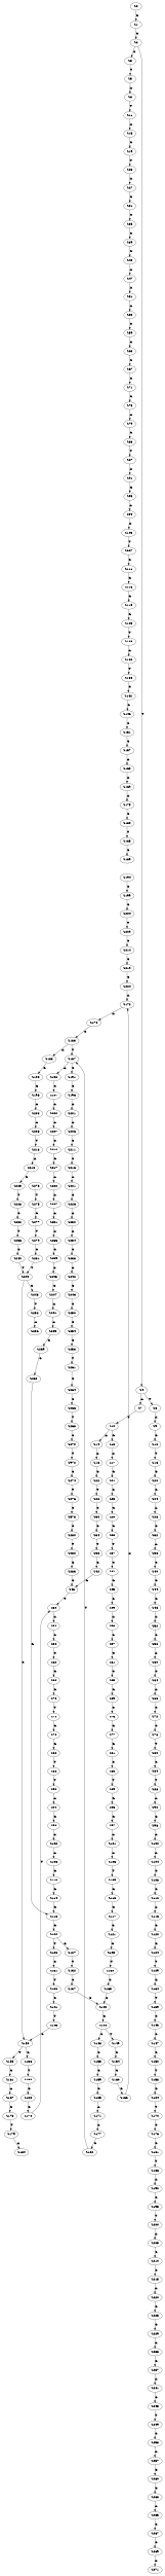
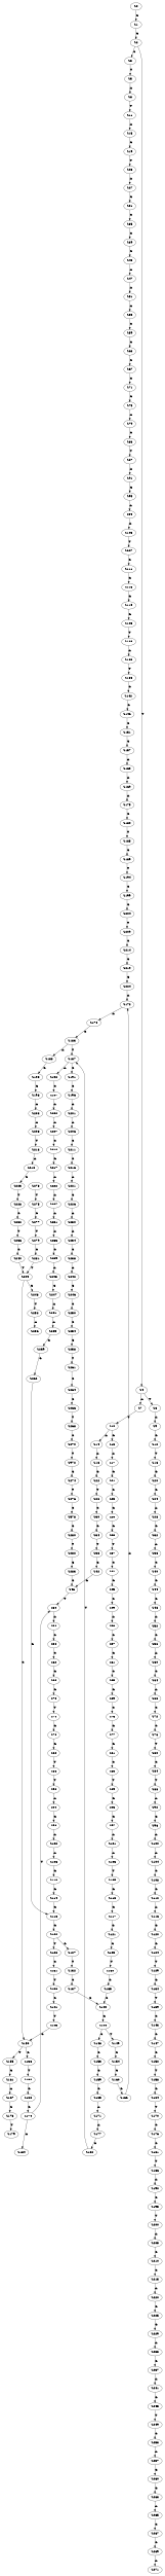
  strict digraph {
    S0
    S1
    S2
    S3
    S4
    S5
    S6
    S7
    S8
    S9
    S10
    S11
    S12
    S13
    S14
    S15
    S16
    S17
    S18
    S19
    S20
    S21
    S22
    S23
    S24
    S25
    S26
    S27
    S28
    S29
    S30
    S31
    S32
    S33
    S34
    S35
    S36
    S37
    S38
    S39
    S40
    S41
    S42
    S43
    S44
    S45
    S46
    S47
    S48
    S49
    S50
    S51
    S52
    S53
    S54
    S55
    S56
    S57
    S58
    S59
    S60
    S61
    S62
    S63
    S64
    S65
    S66
    S67
    S68
    S69
    S70
    S71
    S72
    S73
    S74
    S75
    S76
    S77
    S78
    S79
    S80
    S81
    S82
    S83
    S84
    S85
    S86
    S87
    S88
    S89
    S90
    S91
    S92
    S93
    S94
    S95
    S96
    S97
    S98
    S99
    S100
    S101
    S102
    S103
    S104
    S105
    S106
    n108 [label=S607]
    S108
    S109
    S110
    S111
    S112
    S113
    S114
    S115
    S116
    S117
    S118
    S119
    S120
    S121
    S122
    S123
    S124
    S125
    S126
    S127
    S128
    S129
    S130
    S131
    S132
    S133
    S134
    S135
    S136
    S137
    S138
    S139
    S140
    S141
    S142
    S143
    S144
    S145
    S146
    S147
    S148
    S149
    S150
    S151
    S152
    S153
    S154
    S155
    S156
    S157
    S158
    S159
    S160
    S161
    S162
    S163
    S164
    S165
    S166
    S167
    S168
    S169
    S170
    S171
    S172
    S173
    S174
    S175
    S176
    S177
    S178
    S179
    S180
    S181
    S182
    S183
    S184
    S185
    S186
    S187
    S188
    S189
    S190
    S191
    S192
    S193
    S194
    S195
    S196
    S197
    S198
    S199
    S200
    S201
    S202
    S203
    S204
    S205
    S206
    S207
    S208
    S209
    S210
    S211
    S212
    S213
    S214
    S215
    S216
    S217
    S218
    S219
    S220
    S221
    S222
    S223
    S224
    S225
    S226
    S227
    S228
    S229
    S230
    S231
    S232
    S233
    S234
    S235
    S236
    S237
    S238
    S239
    S240
    S241
    S242
    S243
    S244
    S245
    S246
    S247
    S248
    S249
    S250
    S251
    S252
    S253
    S254
    S255
    S256
    S257
    S258
    S259
    S260
    S261
    S262
    S263
    S264
    S265
    S266
    S267
    S268
    S269
    S270
    S271
    n273 [label=S972]
    S274
    S273
    S275
    S276
    S277
    n279 [label=S578]
    S279
    S280
    S281
    S282
    S283
    S0 -> S1 [label=G]
    S1 -> S2 [label=G]
    S2 -> S3 [label=C]
    S2 -> S4 [label=T]
    S3 -> S5 [label=T]
    S4 -> S6 [label=T]
    S4 -> S7 [label=A]
    S5 -> S8 [label=A]
    S6 -> S9 [label=A]
    S7 -> S10 [label=T]
    S8 -> S11 [label=T]
    S9 -> S12 [label=G]
    S10 -> S13 [label=G]
    S10 -> S14 [label=A]
    S11 -> S15 [label=A]
    S12 -> S16 [label=T]
    S13 -> S17 [label=A]
    S14 -> S18 [label=A]
    S15 -> S19 [label=G]
    S16 -> S20 [label=G]
    S17 -> S21 [label=G]
    S18 -> S22 [label=G]
    S19 -> S23 [label=T]
    S20 -> S24 [label=G]
    S21 -> S25 [label=C]
    S22 -> S26 [label=T]
    S23 -> S27 [label=A]
    S24 -> S28 [label=A]
    S25 -> S29 [label=G]
    S26 -> S30 [label=C]
    S27 -> S31 [label=G]
    S28 -> S32 [label=G]
    S29 -> S33 [label=G]
    S30 -> S34 [label=G]
    S31 -> S35 [label=C]
    S32 -> S36 [label=A]
    S33 -> S37 [label=T]
    S34 -> S38 [label=T]
    S35 -> S39 [label=C]
    S36 -> S40 [label=C]
    S37 -> S41 [label=C]
    S38 -> S42 [label=G]
    S39 -> S43 [label=G]
    S40 -> S44 [label=G]
    S41 -> S45 [label=G]
    S42 -> S46 [label=G]
    S43 -> S47 [label=A]
    S44 -> S48 [label=G]
    S45 -> S49 [label=C]
    S46 -> S50 [label=T]
    S47 -> S51 [label=A]
    S48 -> S52 [label=A]
    S49 -> S53 [label=A]
    S50 -> S54 [label=A]
    S51 -> S55 [label=A]
    S52 -> S56 [label=C]
    S53 -> S57 [label=C]
    S54 -> S58 [label=C]
    S55 -> S59 [label=C]
    S56 -> S60 [label=A]
    S57 -> S61 [label=G]
    S58 -> S62 [label=C]
    S59 -> S63 [label=C]
    S60 -> S64 [label=C]
    S61 -> S65 [label=C]
    S62 -> S66 [label=G]
    S63 -> S67 [label=C]
    S64 -> S68 [label=A]
    S65 -> S69 [label=G]
    S66 -> S70 [label=G]
    S67 -> S71 [label=C]
    S68 -> S72 [label=C]
    S69 -> S73 [label=C]
    S70 -> S74 [label=T]
    S71 -> S75 [label=G]
    S72 -> S76 [label=C]
    S73 -> S77 [label=G]
    S74 -> S78 [label=G]
    S75 -> S79 [label=A]
    S76 -> S80 [label=T]
    S77 -> S81 [label=G]
    S78 -> S82 [label=G]
    S79 -> S83 [label=C]
    S80 -> S84 [label=C]
    S81 -> S85 [label=C]
    S82 -> S86 [label=T]
    S83 -> S87 [label=T]
    S84 -> S88 [label=T]
    S85 -> S89 [label=T]
    S86 -> S90 [label=T]
    S87 -> S91 [label=A]
    S88 -> S92 [label=A]
    S89 -> S93 [label=G]
    S90 -> S94 [label=A]
    S91 -> S95 [label=G]
    S92 -> S96 [label=G]
    S93 -> S97 [label=G]
    S94 -> S98 [label=G]
    S95 -> S99 [label=A]
    S96 -> S100 [label=A]
    S97 -> S101 [label=A]
    S98 -> S102 [label=A]
    S99 -> S103 [label=A]
    S100 -> S104 [label=A]
    S101 -> S105 [label=A]
    S102 -> S106 [label=A]
    S103 -> n108 [label=T]
    S104 -> S108 [label=C]
    S105 -> S109 [label=T]
    S106 -> S110 [label=G]
    n108 -> S111 [label=C]
    S108 -> S112 [label=G]
    S109 -> S113 [label=G]
    S110 -> S114 [label=G]
    S111 -> S115 [label=G]
    S112 -> S116 [label=A]
    S113 -> S117 [label=G]
    S114 -> S118 [label=G]
    S115 -> S119 [label=G]
    S116 -> S120 [label=G]
    S117 -> S121 [label=G]
    S118 -> S122 [label=G]
    S119 -> S123 [label=G]
    S120 -> S124 [label=G]
    S121 -> S125 [label=G]
    S122 -> S126 [label=T]
    S122 -> S127 [label=G]
    S123 -> S128 [label=T]
    S124 -> S129 [label=T]
    S125 -> S130 [label=T]
    S126 -> S131 [label=C]
    S127 -> S132 [label=T]
    S128 -> S133 [label=A]
    S129 -> S134 [label=G]
    S130 -> S135 [label=C]
    S131 -> S136 [label=T]
    S132 -> S137 [label=C]
    S133 -> S138 [label=T]
    S134 -> S139 [label=T]
    S135 -> S140 [label=C]
    S136 -> S141 [label=C]
    S137 -> S140 [label=C]
    S138 -> S142 [label=C]
    S139 -> S143 [label=C]
    S140 -> S144 [label=G]
    S141 -> S145 [label=T]
    S142 -> S146 [label=C]
    S143 -> S147 [label=C]
    S144 -> S148 [label=C]
    S144 -> S149 [label=T]
    S145 -> S150 [label=C]
    S146 -> S151 [label=C]
    S147 -> S152 [label=C]
    S148 -> S153 [label=C]
    S149 -> S154 [label=C]
    S150 -> S155 [label=T]
    S150 -> S156 [label=G]
    S151 -> S157 [label=G]
    S152 -> S158 [label=T]
    S153 -> S159 [label=G]
    S154 -> S160 [label=G]
    S155 -> S161 [label=G]
    S156 -> S162 [label=T]
    S157 -> S163 [label=A]
    S158 -> S164 [label=G]
    S159 -> S165 [label=G]
    S160 -> S166 [label=G]
    S161 -> S167 [label=A]
    S162 -> S168 [label=G]
    S163 -> S169 [label=A]
    S164 -> S170 [label=T]
    S165 -> S171 [label=A]
    S166 -> S172 [label=A]
    S167 -> S173 [label=G]
    S168 -> S174 [label=G]
    S169 -> S175 [label=A]
    S170 -> S176 [label=C]
    S171 -> S177 [label=A]
    S172 -> S178 [label=A]
    S173 -> S179 [label=T]
    S174 -> S50 [label=T]
    S175 -> S180 [label=G]
    S176 -> S181 [label=C]
    S177 -> S182 [label=C]
    S178 -> S183 [label=C]
-   S179 -> S184 [label=A]
+   S174 -> S184 [label=A]
    S180 -> S185 [label=T]
    S181 -> S186 [label=T]
    S182 -> S187 [label=T]
    S183 -> S187 [label=T]
    S183 -> S188 [label=A]
    S185 -> S189 [label=G]
    S186 -> S190 [label=A]
    S187 -> S191 [label=G]
    S187 -> S192 [label=A]
    S188 -> S193 [label=G]
+   S189 -> S194 [label=T]
    S190 -> S195 [label=C]
    S191 -> S196 [label=C]
    S192 -> S197 [label=C]
    S193 -> S198 [label=G]
    S194 -> S199 [label=C]
    S195 -> S200 [label=T]
    S196 -> S201 [label=A]
    S197 -> S202 [label=A]
    S198 -> S203 [label=A]
    S199 -> S204 [label=G]
    S200 -> S205 [label=A]
    S201 -> S206 [label=A]
    S202 -> S207 [label=A]
    S203 -> S208 [label=A]
    S204 -> S209 [label=T]
    S205 -> S210 [label=C]
    S206 -> S211 [label=C]
    S207 -> S212 [label=C]
    S208 -> S213 [label=T]
    S209 -> S214 [label=C]
    S210 -> S215 [label=C]
    S211 -> S216 [label=C]
    S212 -> S217 [label=G]
    S213 -> S218 [label=A]
    S214 -> S219 [label=G]
    S215 -> S220 [label=A]
    S216 -> S221 [label=A]
    S217 -> S222 [label=A]
    S218 -> S223 [label=G]
    S219 -> S224 [label=G]
    S220 -> S225 [label=G]
    S221 -> S226 [label=G]
    S222 -> S227 [label=A]
    S223 -> S228 [label=T]
    S224 -> S172 [label=A]
    S225 -> S229 [label=G]
    S226 -> S230 [label=A]
    S227 -> S231 [label=A]
    S228 -> S232 [label=C]
    S229 -> S233 [label=A]
    S230 -> S234 [label=A]
    S231 -> S235 [label=A]
    S232 -> S236 [label=T]
    S233 -> S237 [label=G]
    S234 -> S238 [label=C]
    S235 -> S239 [label=C]
    S236 -> S240 [label=C]
    S237 -> S241 [label=A]
    S238 -> S242 [label=A]
    S239 -> S243 [label=A]
    S240 -> S244 [label=T]
    S241 -> S245 [label=G]
    S242 -> S246 [label=G]
    S243 -> S247 [label=G]
    S244 -> S150 [label=C]
    S244 -> S248 [label=G]
    S245 -> S249 [label=T]
    S246 -> S250 [label=C]
    S247 -> S251 [label=A]
    S248 -> S252 [label=T]
    S249 -> S253 [label=C]
    S250 -> S254 [label=C]
    S251 -> S255 [label=A]
    S252 -> S256 [label=A]
    S253 -> S257 [label=A]
    S254 -> S258 [label=G]
    S255 -> S259 [label=G]
    S257 -> S260 [label=G]
    S258 -> S261 [label=T]
    S259 -> S262 [label=G]
    S260 -> S263 [label=G]
    S261 -> S264 [label=C]
    S262 -> S118 [label=G]
    S263 -> S265 [label=A]
    S264 -> S266 [label=C]
    S265 -> S267 [label=C]
    S266 -> S268 [label=T]
    S267 -> S269 [label=C]
    S268 -> S270 [label=C]
    S269 -> S271 [label=A]
    S270 -> n273 [label=T]
    n273 -> S274 [label=G]
    S274 -> S276 [label=T]
    S273 -> S275 [label=T]
    S275 -> S277 [label=C]
    S276 -> n279 [label=C]
    S277 -> S279 [label=T]
    n279 -> S280 [label=G]
    S279 -> S281 [label=C]
    S280 -> S282 [label=T]
    S281 -> S244 [label=T]
    S282 -> S283 [label=G]
    S283 -> S46 [label=G]
  }
